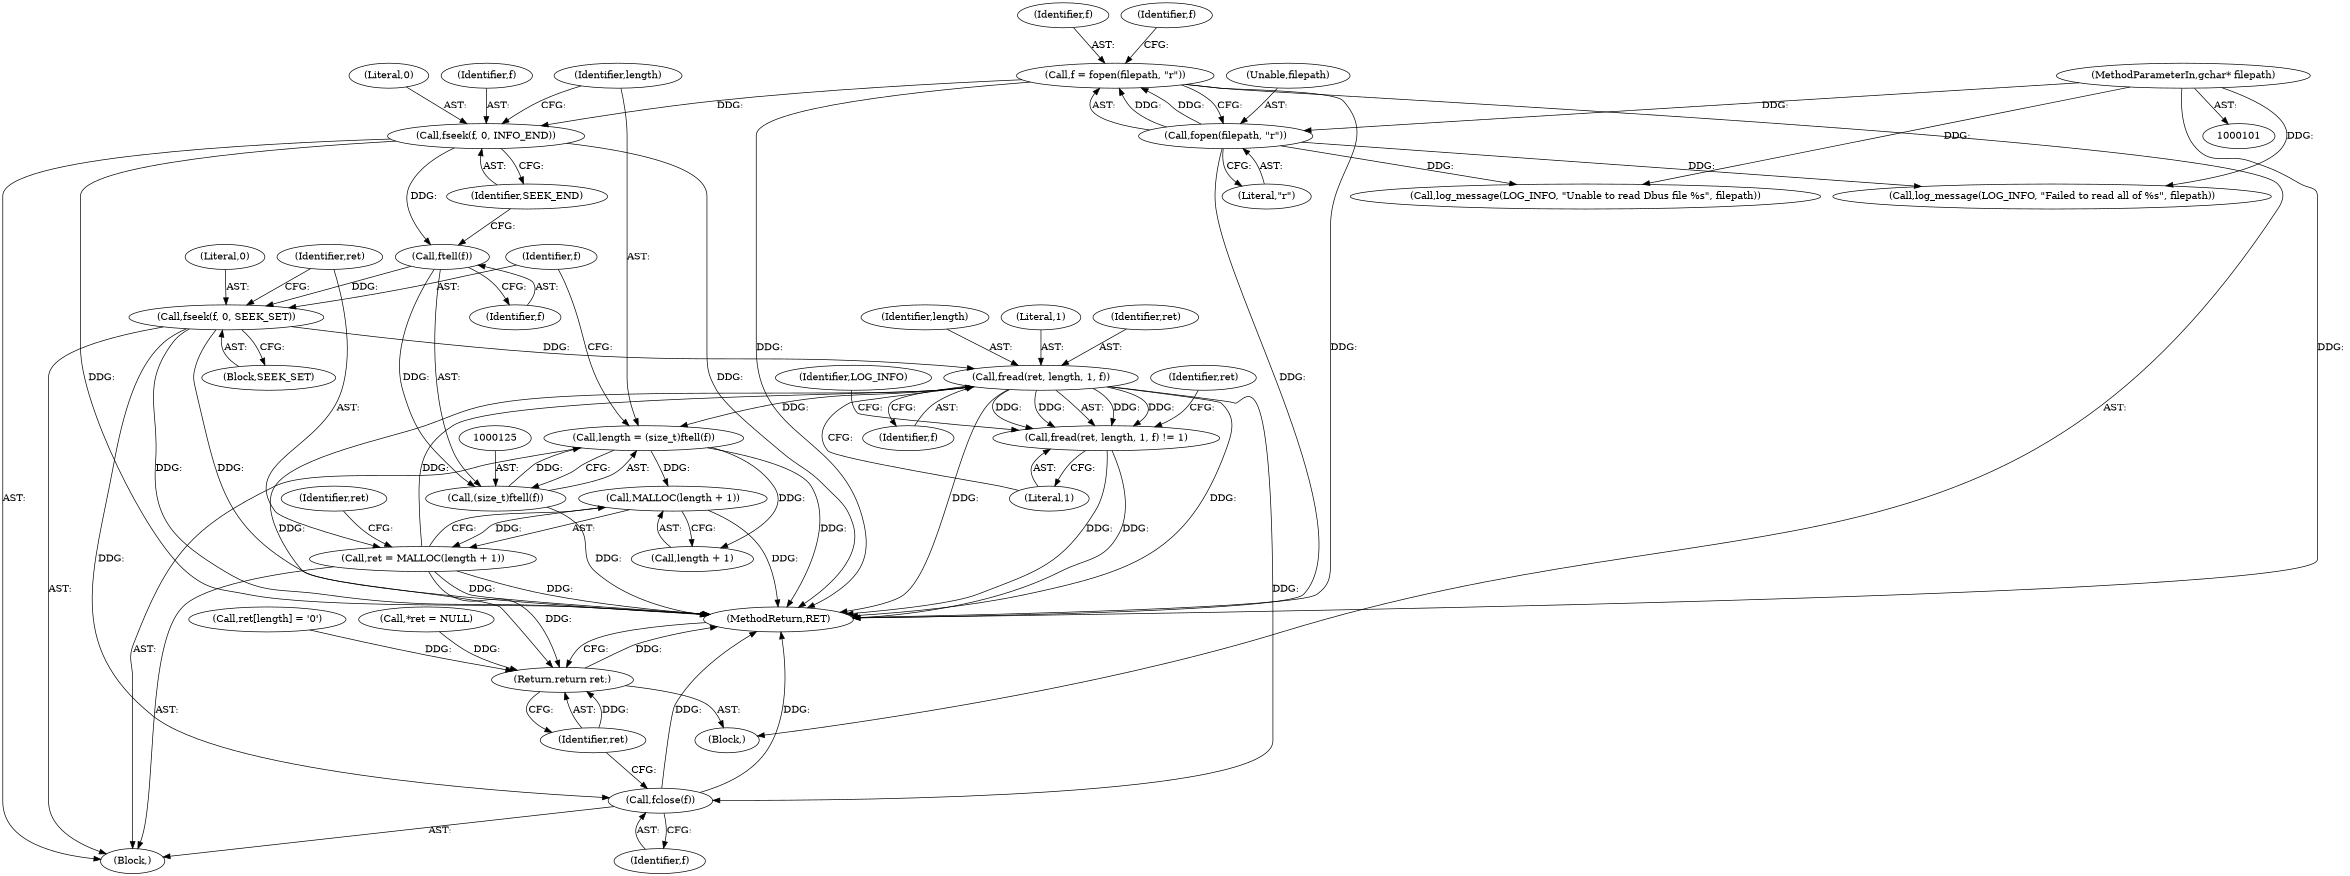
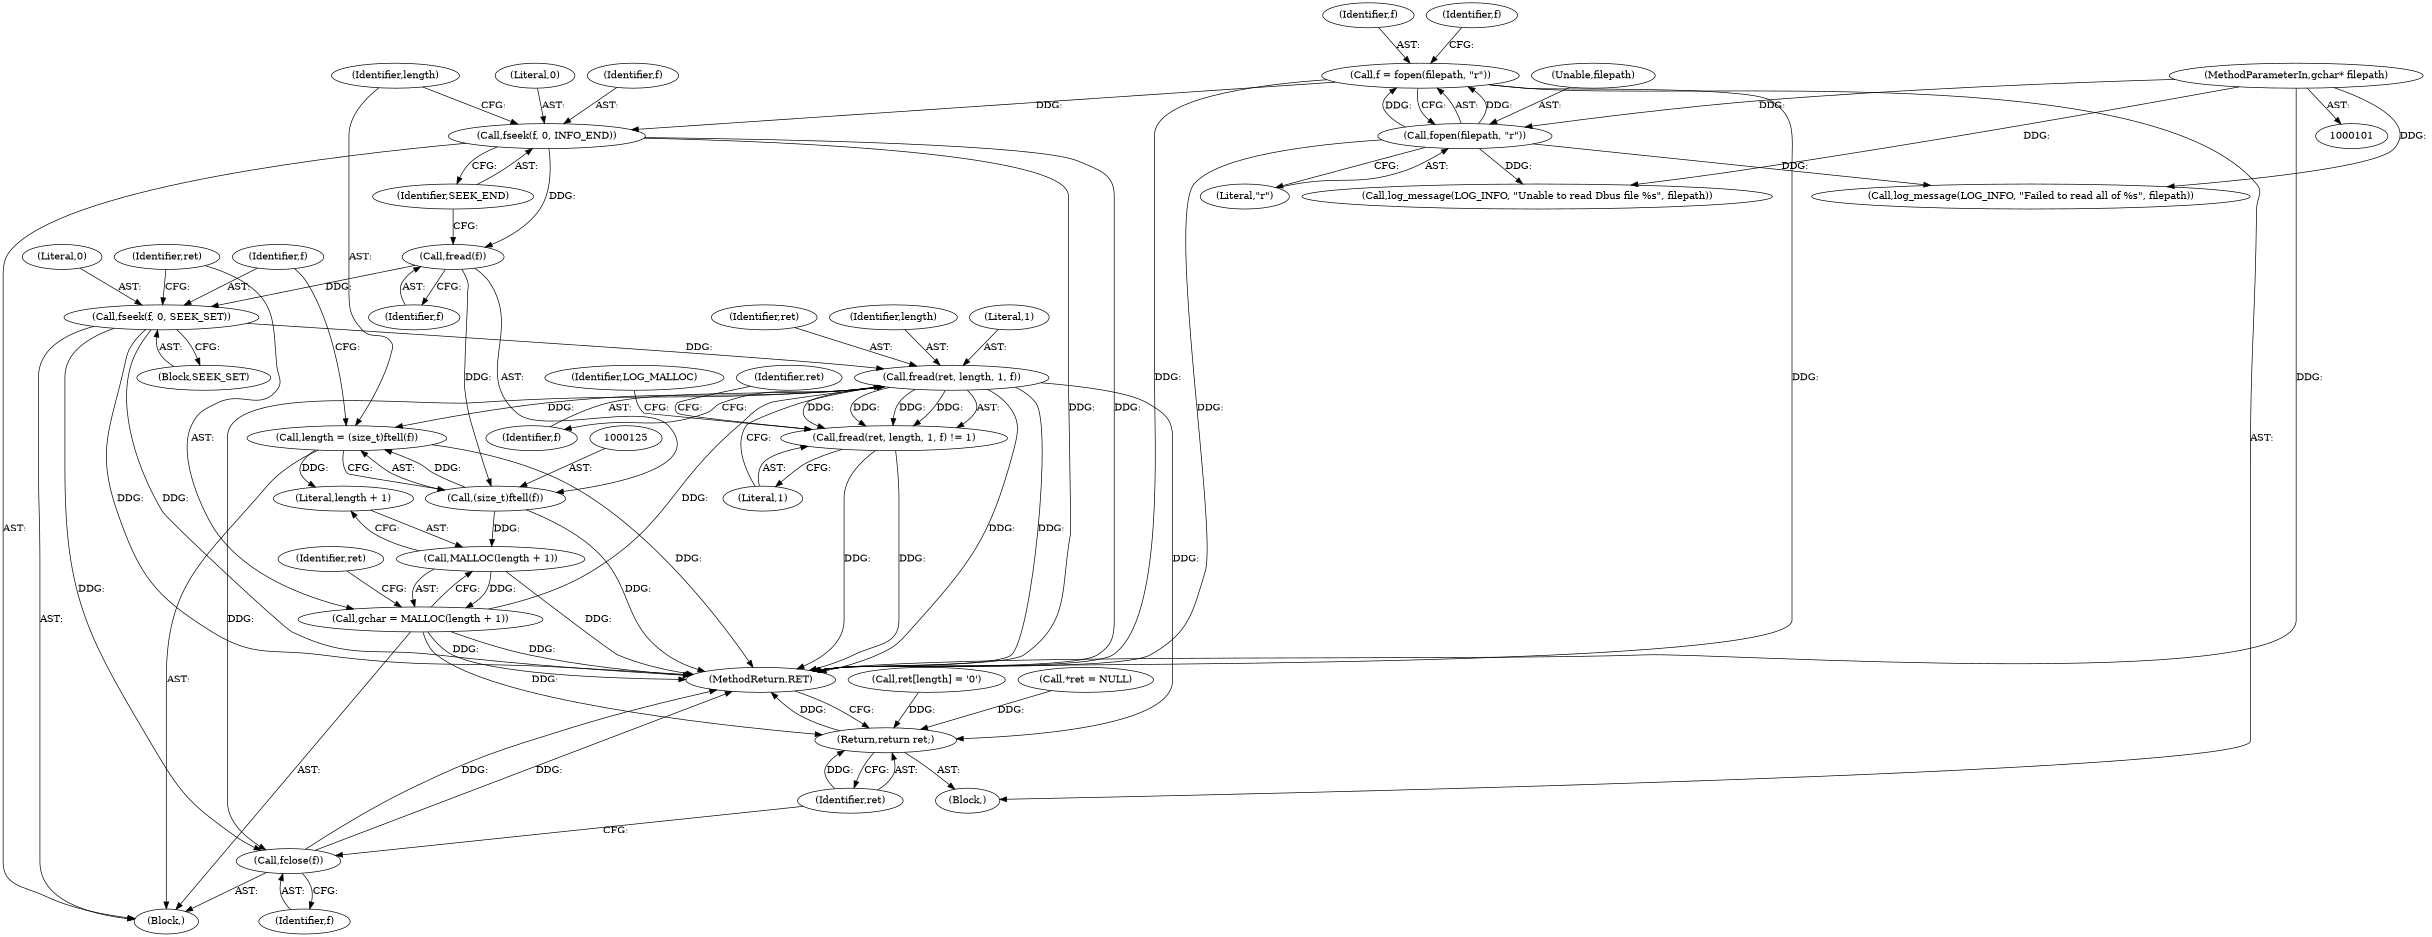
  digraph {
    fontname="DejaVu Serif"
    node [fontname="DejaVu Serif"]
    edge [fontname="DejaVu Serif"]
    n1 [label="(Call,fread(ret, length, 1, f))"]
    n2 [label="(Call,fread(ret, length, 1, f) != 1)"]
    n3 [label="(Call,fclose(f))"]
    n4 [label="(Return,return ret;)"]
    n5 [label="(Identifier,f)"]
    n6 [label="(MethodReturn,RET)"]
    n7 [label="(Call,length = (size_t)ftell(f))"]
    n8 [label="(Literal,1)"]
    n9 [label="(Block,)"]
    n10 [label="(Identifier,f)"]
    n11 [label="(Block,)"]
    n12 [label="(Identifier,ret)"]
-   n13 [label="(Call,ret = MALLOC(length + 1))"]
+   n13 [label="(Call,gchar = MALLOC(length + 1))"]
    n14 [label="(Call,MALLOC(length + 1))"]
-   n15 [label="(Call,length + 1)"]
+   n15 [label="(Literal,length + 1)"]
    n16 [label="(Call,(size_t)ftell(f))"]
-   n17 [label="(Call,ftell(f))"]
+   n17 [label="(Call,fread(f))"]
    n18 [label="(Call,fseek(f, 0, SEEK_SET))"]
    n19 [label="(Identifier,f)"]
    n20 [label="(Block,SEEK_SET)"]
    n21 [label="(Call,fseek(f, 0, INFO_END))"]
    n22 [label="(Identifier,SEEK_END)"]
    n23 [label="(Call,f = fopen(filepath, \"r\"))"]
    n24 [label="(Call,fopen(filepath, \"r\"))"]
    n25 [label="(Literal,\"r\")"]
    n26 [label="(Call,log_message(LOG_INFO, \"Failed to read all of %s\", filepath))"]
    n27 [label="(Call,log_message(LOG_INFO, \"Unable to read Dbus file %s\", filepath))"]
    n28 [label="(MethodParameterIn,gchar* filepath)"]
    1000101
    n30 [label="(Identifier,ret)"]
    n31 [label="(Identifier,f)"]
-   n32 [label="(Identifier,LOG_INFO)"]
+   n32 [label="(Identifier,LOG_MALLOC)"]
    n33 [label="(Literal,1)"]
    n34 [label="(Identifier,f)"]
    n35 [label="(Identifier,ret)"]
    n36 [label="(Call,ret[length] = '\0')"]
    n37 [label="(Literal,0)"]
    n38 [label="(Identifier,ret)"]
    n39 [label="(Identifier,length)"]
    n40 [label="(Call,*ret = NULL)"]
    n41 [label="(Literal,0)"]
    n42 [label="(Identifier,f)"]
    n43 [label="(Identifier,f)"]
    n44 [label="(Identifier,length)"]
    n45 [label="(Identifier,ret)"]
    n46 [label="(Unable,filepath)"]
    1000125
    n1 -> n2 [label="AST: "]
    n1 -> n2 [label="DDG: "]
    n1 -> n2 [label="DDG: "]
    n1 -> n2 [label="DDG: "]
    n1 -> n2 [label="DDG: "]
    n1 -> n3 [label="DDG: "]
    n1 -> n4 [label="DDG: "]
    n1 -> n5 [label="CFG: "]
    n1 -> n6 [label="DDG: "]
    n1 -> n6 [label="DDG: "]
    n1 -> n7 [label="DDG: "]
    n2 -> n6 [label="DDG: "]
    n2 -> n6 [label="DDG: "]
    n2 -> n8 [label="CFG: "]
    n3 -> n6 [label="DDG: "]
    n3 -> n6 [label="DDG: "]
    n3 -> n9 [label="AST: "]
    n3 -> n10 [label="CFG: "]
    n4 -> n6 [label="DDG: "]
    n4 -> n11 [label="AST: "]
    n4 -> n12 [label="CFG: "]
    n5 -> n1 [label="AST: "]
    n6 -> n4 [label="CFG: "]
    n7 -> n6 [label="DDG: "]
    n7 -> n9 [label="AST: "]
-   n7 -> n14 [label="DDG: "]
+   n16 -> n14 [label="DDG: "]
    n7 -> n15 [label="DDG: "]
    n7 -> n16 [label="CFG: "]
    n8 -> n1 [label="CFG: "]
    n8 -> n2 [label="AST: "]
    n10 -> n3 [label="AST: "]
    n12 -> n3 [label="CFG: "]
    n12 -> n4 [label="AST: "]
    n12 -> n4 [label="DDG: "]
    n13 -> n1 [label="DDG: "]
    n13 -> n4 [label="DDG: "]
    n13 -> n6 [label="DDG: "]
    n13 -> n6 [label="DDG: "]
    n13 -> n9 [label="AST: "]
    n13 -> n14 [label="CFG: "]
    n14 -> n6 [label="DDG: "]
    n14 -> n13 [label="AST: "]
    n14 -> n13 [label="DDG: "]
    n14 -> n15 [label="CFG: "]
    n15 -> n14 [label="AST: "]
    n16 -> n6 [label="DDG: "]
    n16 -> n7 [label="AST: "]
    n16 -> n7 [label="DDG: "]
    n17 -> n16 [label="AST: "]
    n17 -> n16 [label="DDG: "]
    n17 -> n18 [label="DDG: "]
    n17 -> n19 [label="CFG: "]
    n18 -> n1 [label="DDG: "]
    n18 -> n3 [label="DDG: "]
    n18 -> n6 [label="DDG: "]
    n18 -> n6 [label="DDG: "]
    n18 -> n9 [label="AST: "]
    n18 -> n20 [label="CFG: "]
    n19 -> n17 [label="AST: "]
    n20 -> n18 [label="AST: "]
    n21 -> n6 [label="DDG: "]
    n21 -> n6 [label="DDG: "]
    n21 -> n9 [label="AST: "]
    n21 -> n17 [label="DDG: "]
    n21 -> n22 [label="CFG: "]
    n22 -> n17 [label="CFG: "]
    n22 -> n21 [label="AST: "]
    n23 -> n6 [label="DDG: "]
    n23 -> n6 [label="DDG: "]
    n23 -> n11 [label="AST: "]
    n23 -> n21 [label="DDG: "]
    n23 -> n24 [label="CFG: "]
    n24 -> n6 [label="DDG: "]
    n24 -> n23 [label="AST: "]
    n24 -> n23 [label="DDG: "]
    n24 -> n23 [label="DDG: "]
    n24 -> n25 [label="CFG: "]
    n24 -> n26 [label="DDG: "]
    n24 -> n27 [label="DDG: "]
    n25 -> n24 [label="AST: "]
    n28 -> n6 [label="DDG: "]
    n28 -> n24 [label="DDG: "]
    n28 -> n26 [label="DDG: "]
    n28 -> n27 [label="DDG: "]
    n28 -> 1000101 [label="AST: "]
    n30 -> n2 [label="CFG: "]
    n31 -> n23 [label="AST: "]
    n32 -> n2 [label="CFG: "]
    n33 -> n1 [label="AST: "]
    n34 -> n23 [label="CFG: "]
    n35 -> n13 [label="CFG: "]
    n36 -> n4 [label="DDG: "]
    n37 -> n21 [label="AST: "]
    n38 -> n1 [label="AST: "]
    n39 -> n1 [label="AST: "]
    n40 -> n4 [label="DDG: "]
    n41 -> n18 [label="AST: "]
    n42 -> n7 [label="CFG: "]
    n42 -> n18 [label="AST: "]
    n43 -> n21 [label="AST: "]
    n44 -> n7 [label="AST: "]
    n44 -> n21 [label="CFG: "]
    n45 -> n13 [label="AST: "]
    n45 -> n18 [label="CFG: "]
    n46 -> n24 [label="AST: "]
    1000125 -> n16 [label="AST: "]
  }
